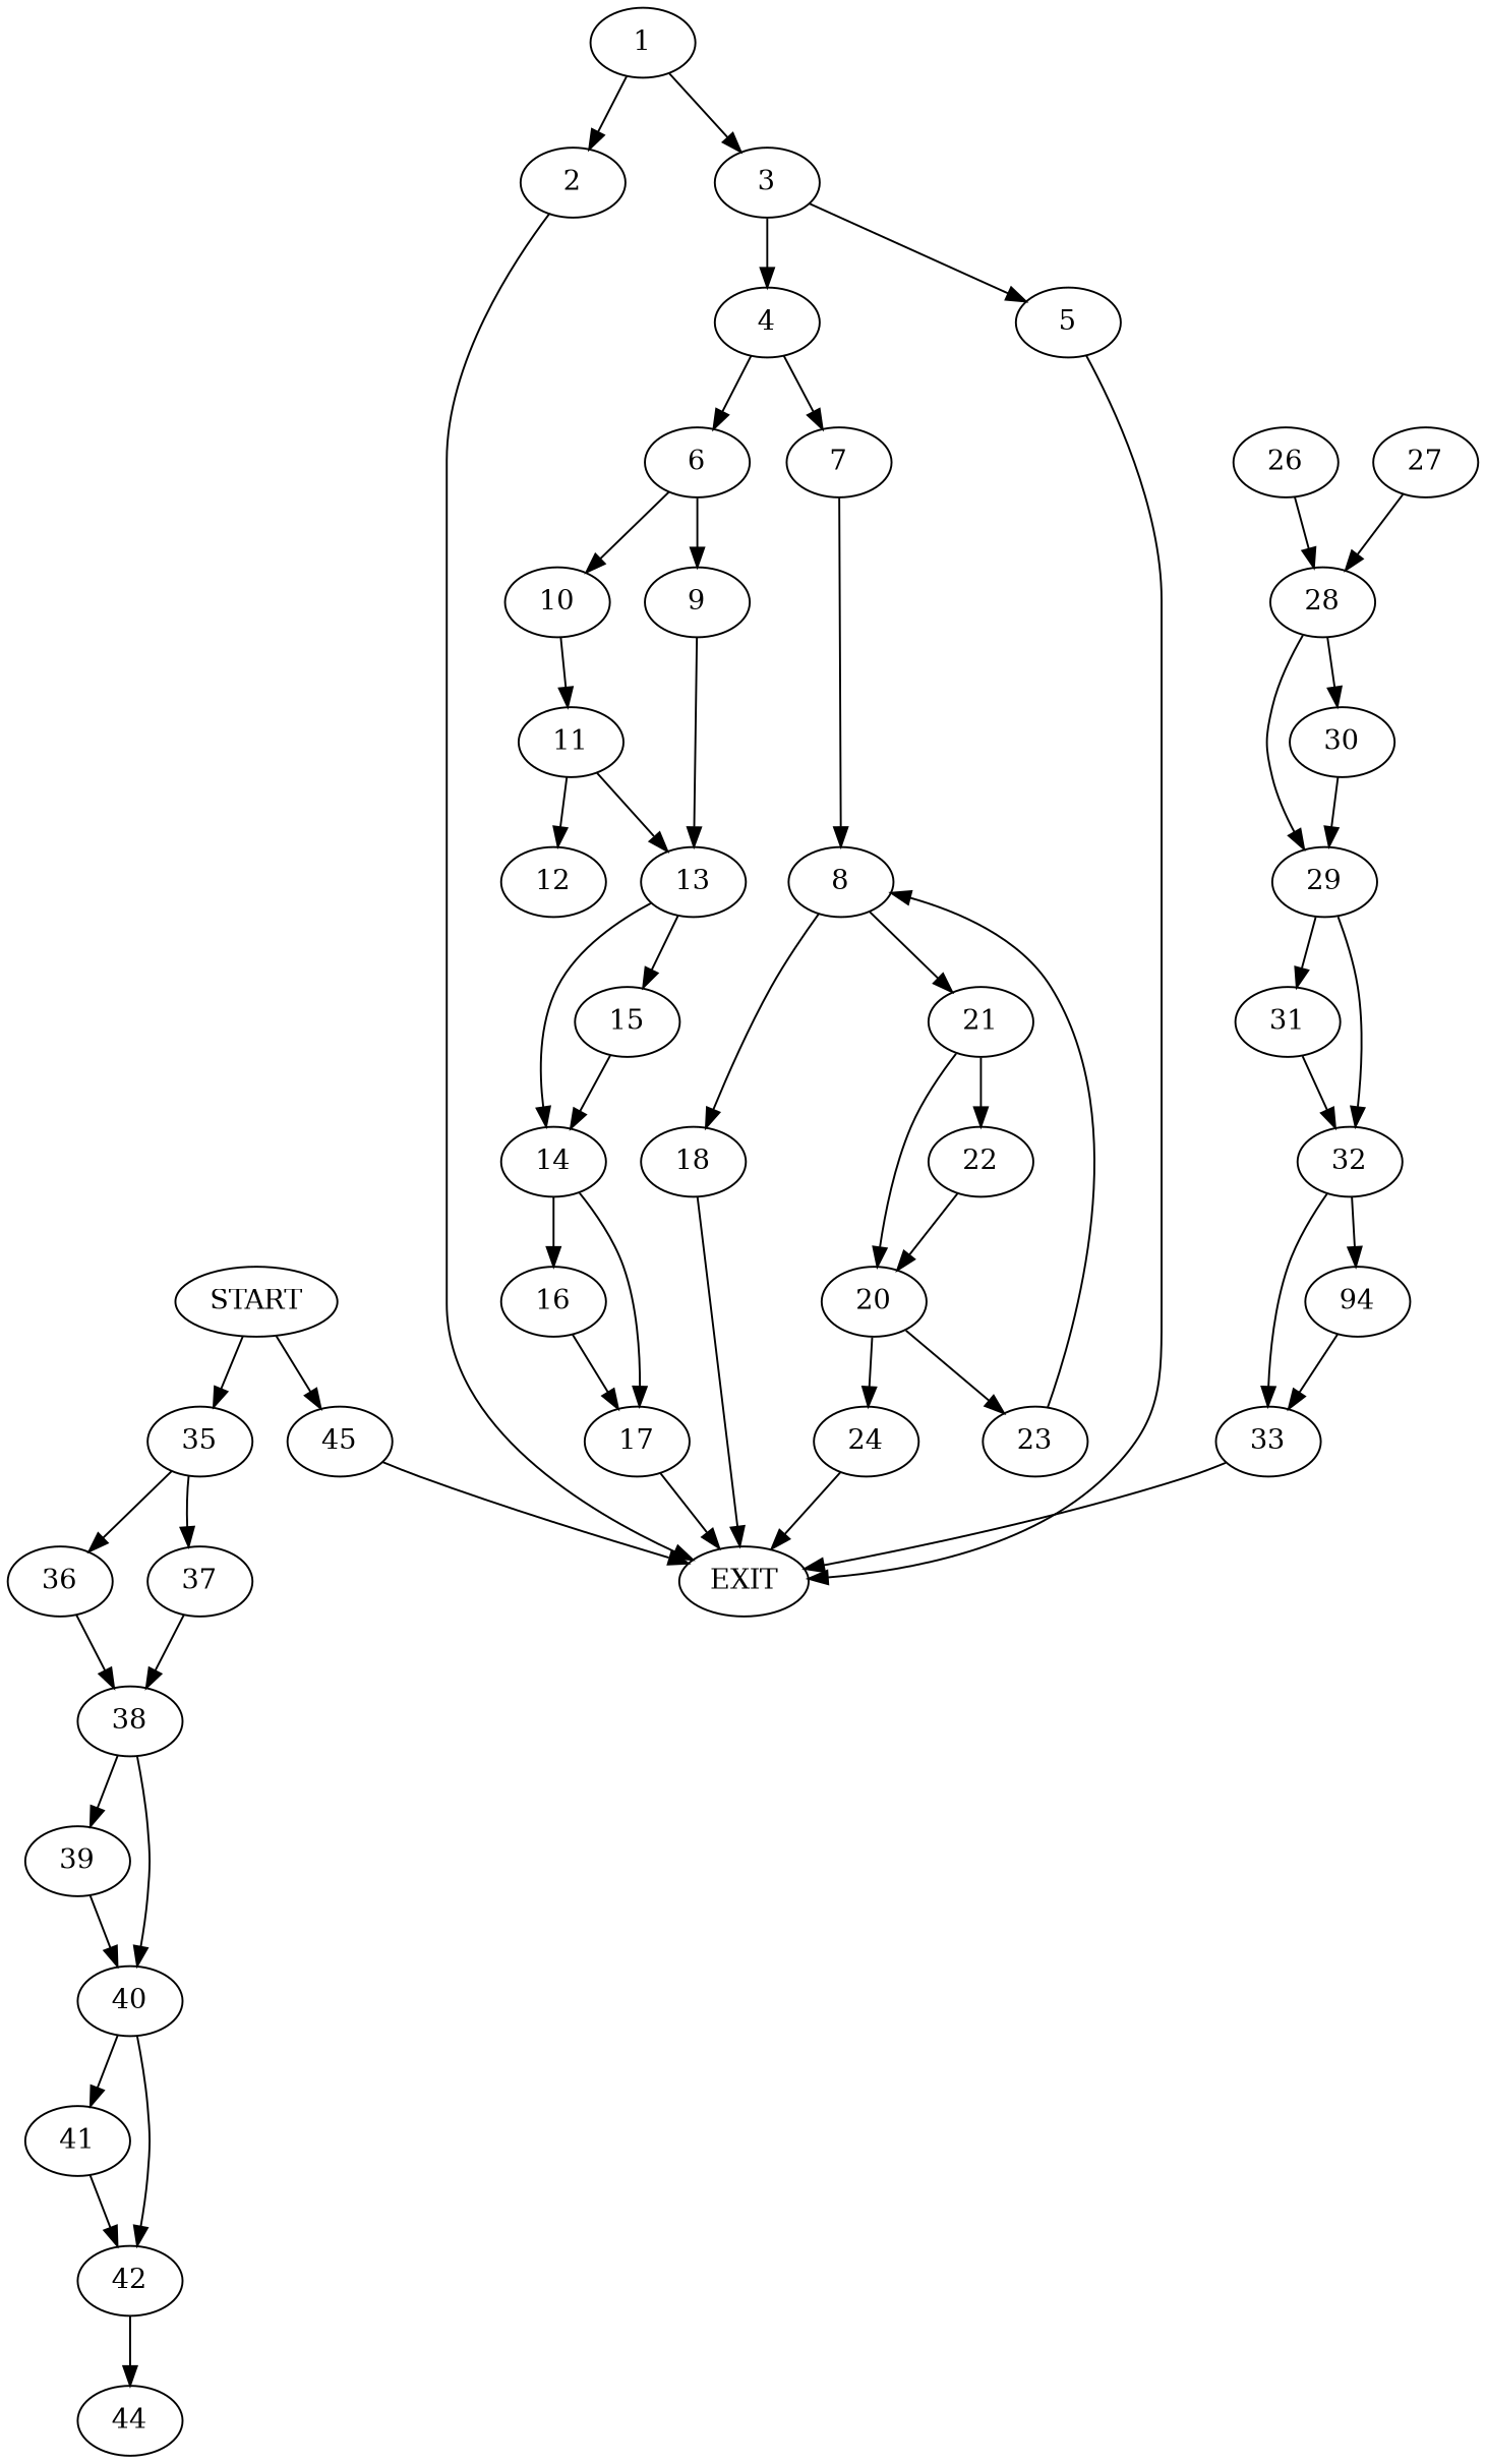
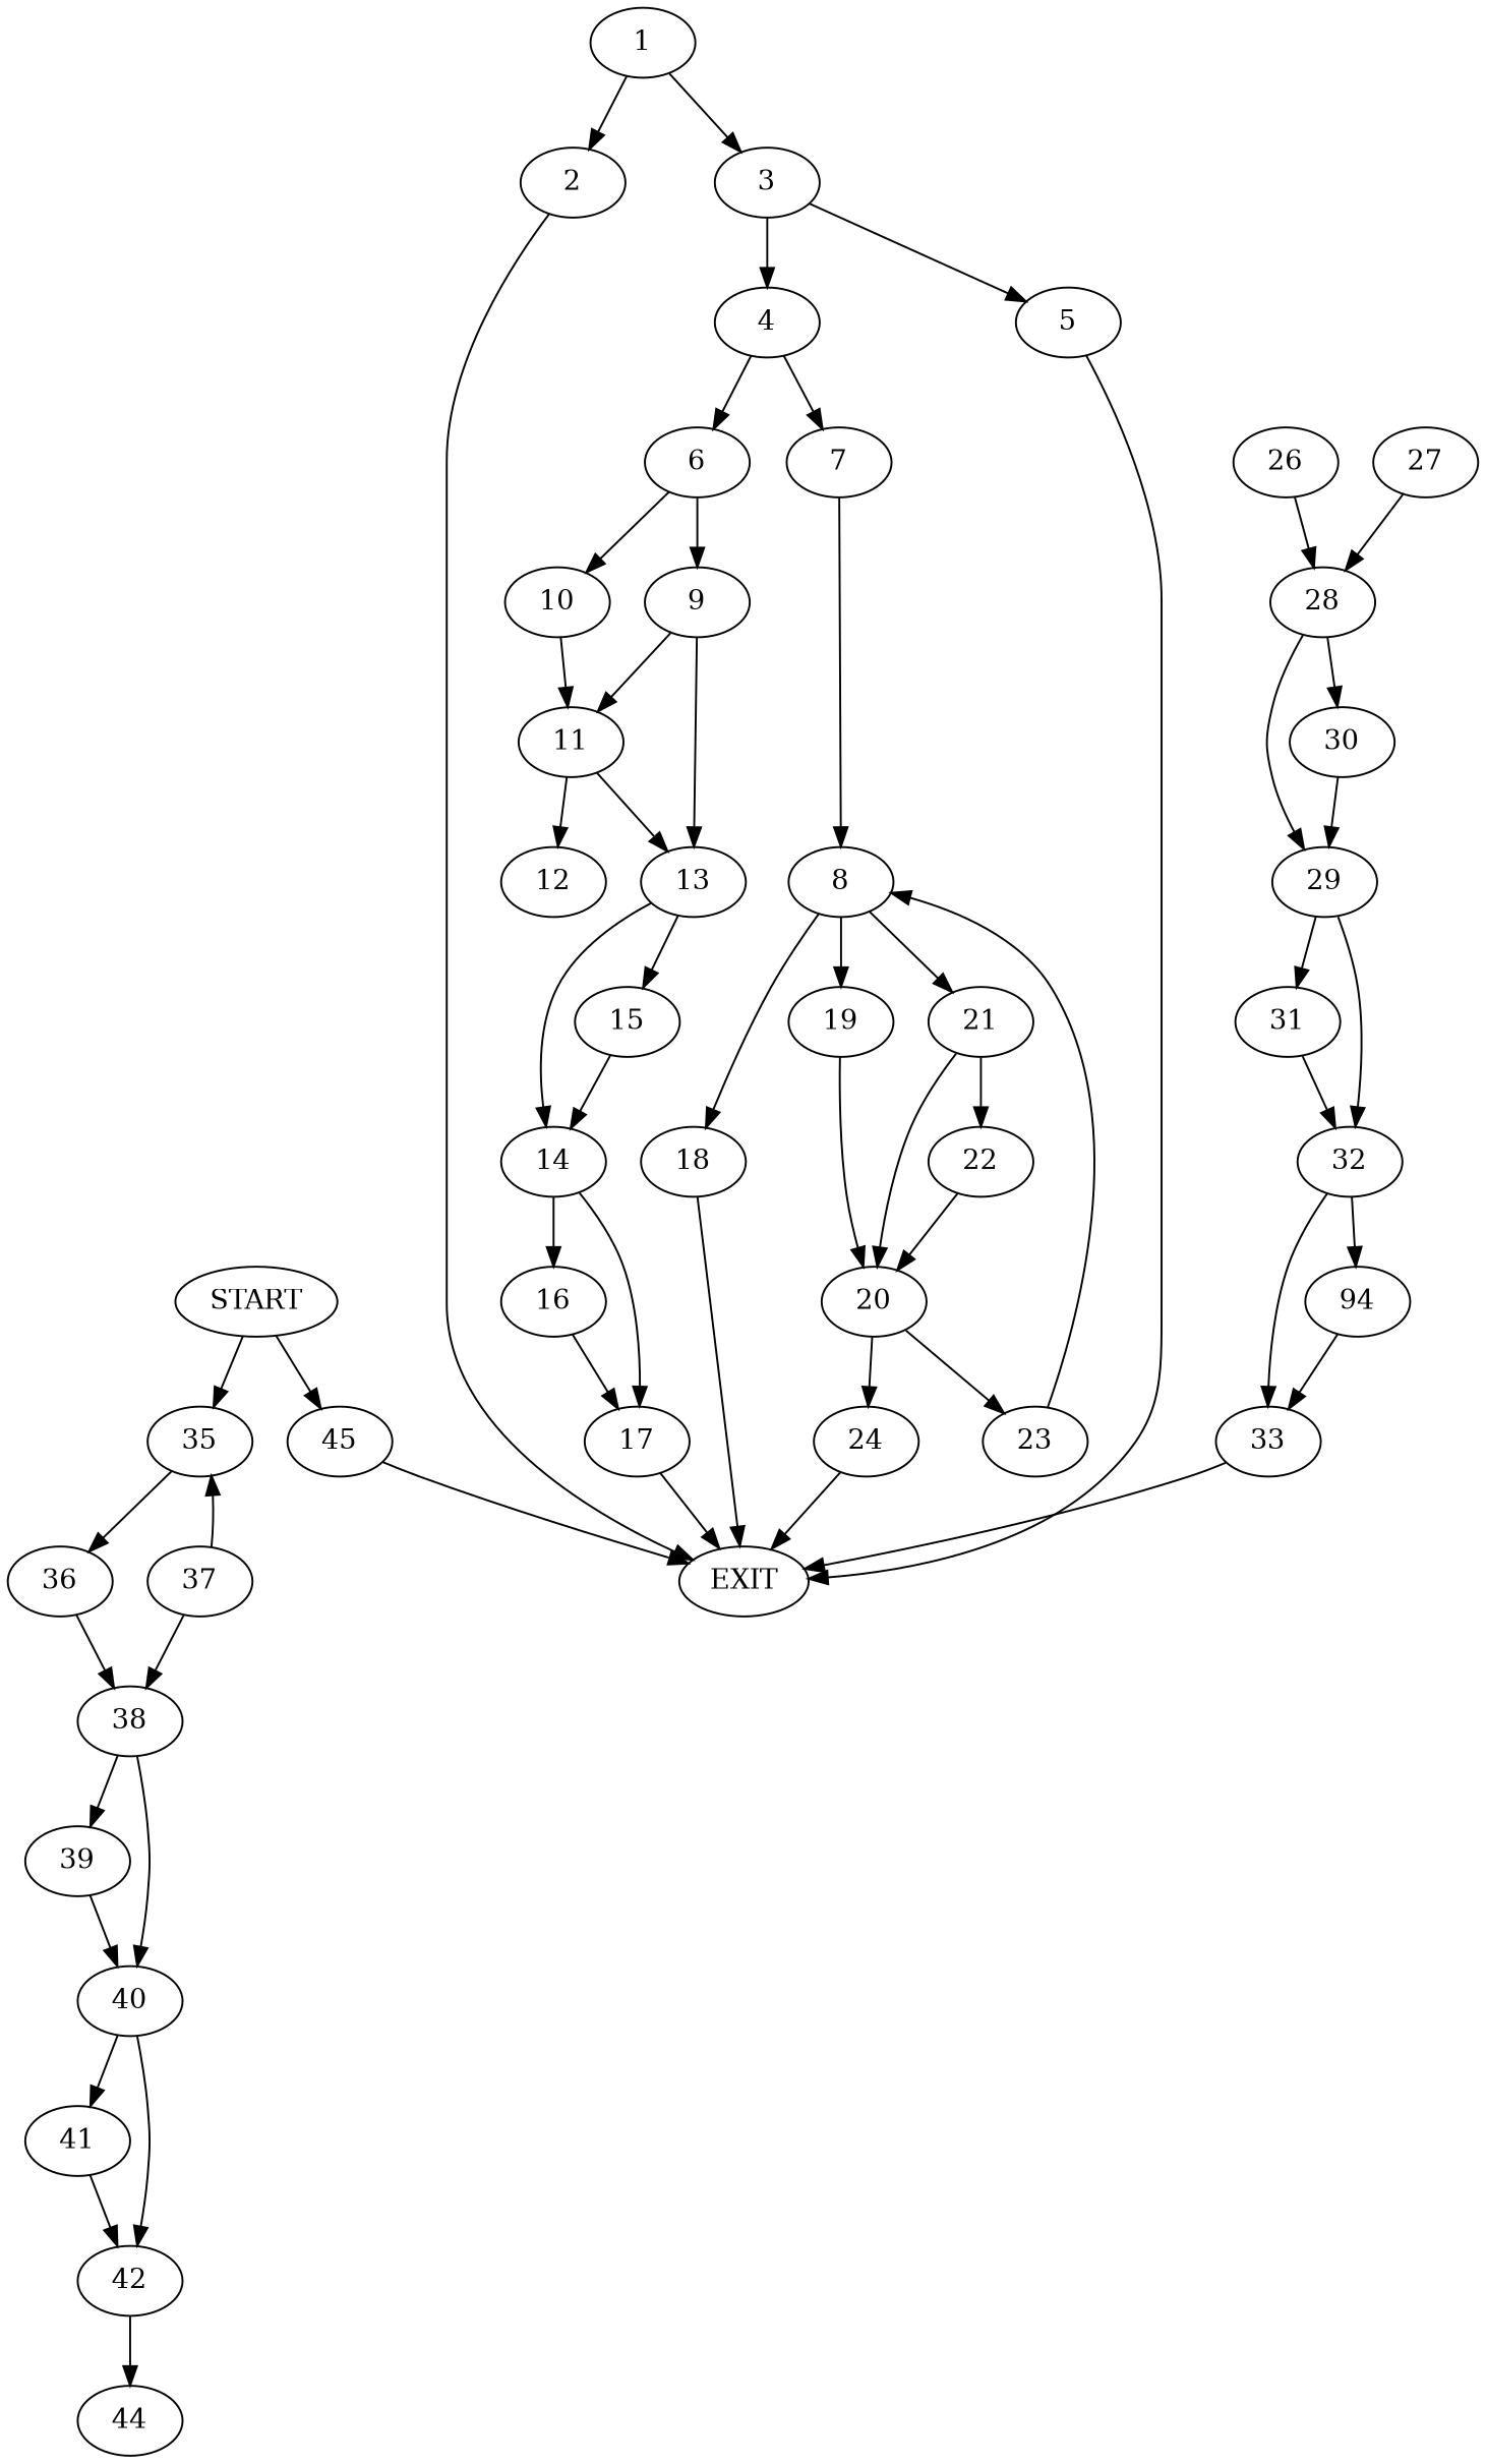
  digraph {
    n1 [label=START]
    35
    45
    1
    2
    3
    36
    37
    n9 [label=EXIT]
    4
    5
    6
    7
    9
    10
    8
    11
    13
    18
+   19
    21
    20
    12
    14
    15
    16
    17
    23
    24
    22
    26
    28
    27
    29
    30
    31
    32
    33
    n39 [label=94]
    38
    39
    40
    41
    42
    44
    n1 -> 35
    n1 -> 45
    35 -> 36
-   35 -> 37
+   37 -> 35
    45 -> n9
    1 -> 2
    1 -> 3
    2 -> n9
    3 -> 4
    3 -> 5
    36 -> 38
    37 -> 38
    4 -> 6
    4 -> 7
    5 -> n9
    6 -> 9
    6 -> 10
    7 -> 8
+   9 -> 11
    9 -> 13
    10 -> 11
    8 -> 18
+   8 -> 19
    8 -> 21
    11 -> 13
    11 -> 12
    13 -> 14
    13 -> 15
    18 -> n9
+   19 -> 20
    21 -> 20
    21 -> 22
    20 -> 23
    20 -> 24
    14 -> 16
    14 -> 17
    15 -> 14
    16 -> 17
    17 -> n9
    23 -> 8
    24 -> n9
    22 -> 20
    26 -> 28
    28 -> 29
    28 -> 30
    27 -> 28
    29 -> 31
    29 -> 32
    30 -> 29
    31 -> 32
    32 -> 33
    32 -> n39
    33 -> n9
    n39 -> 33
    38 -> 39
    38 -> 40
    39 -> 40
    40 -> 41
    40 -> 42
    41 -> 42
    42 -> 44
  }
